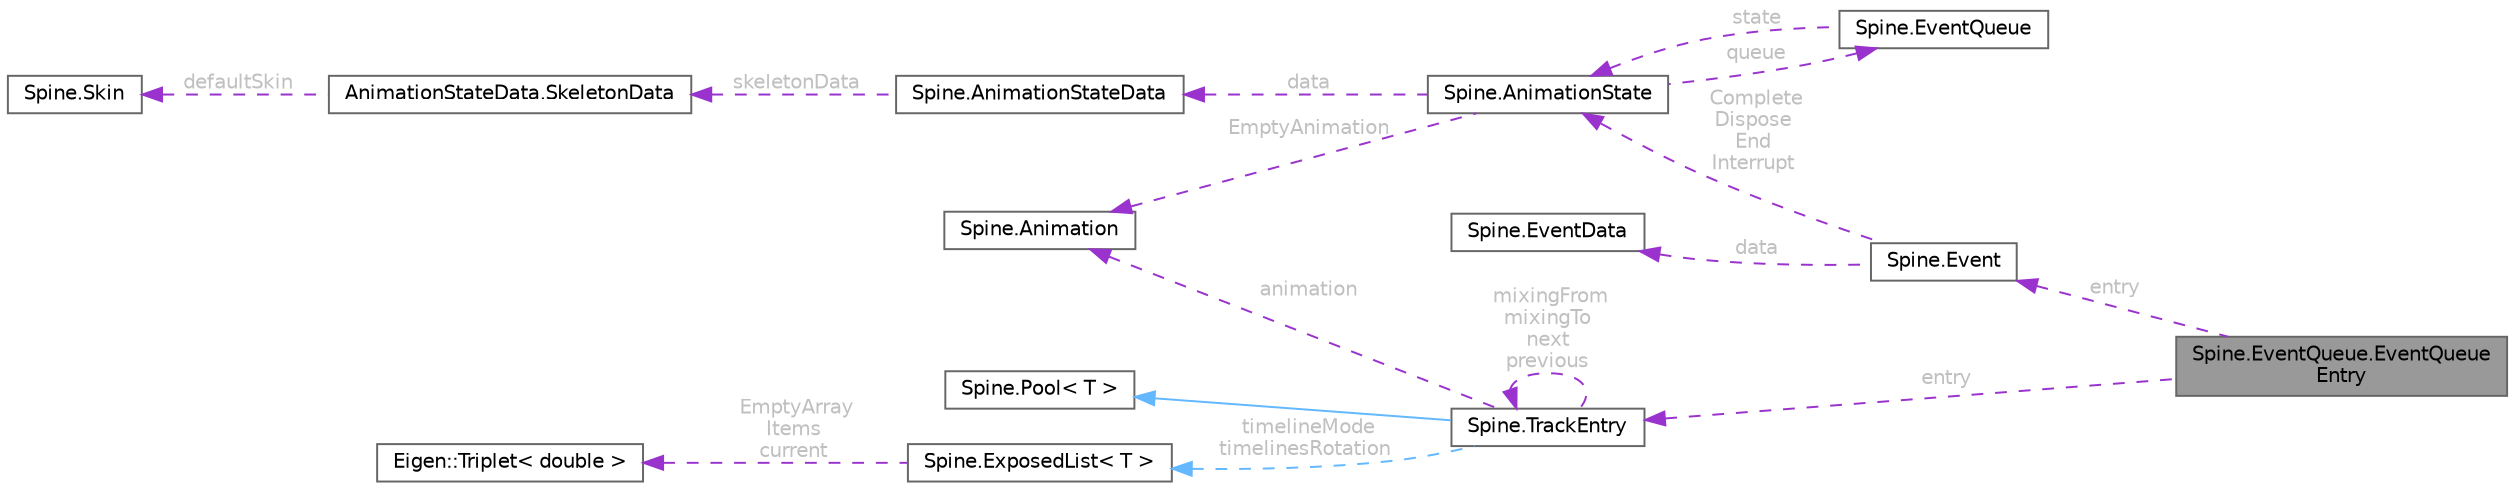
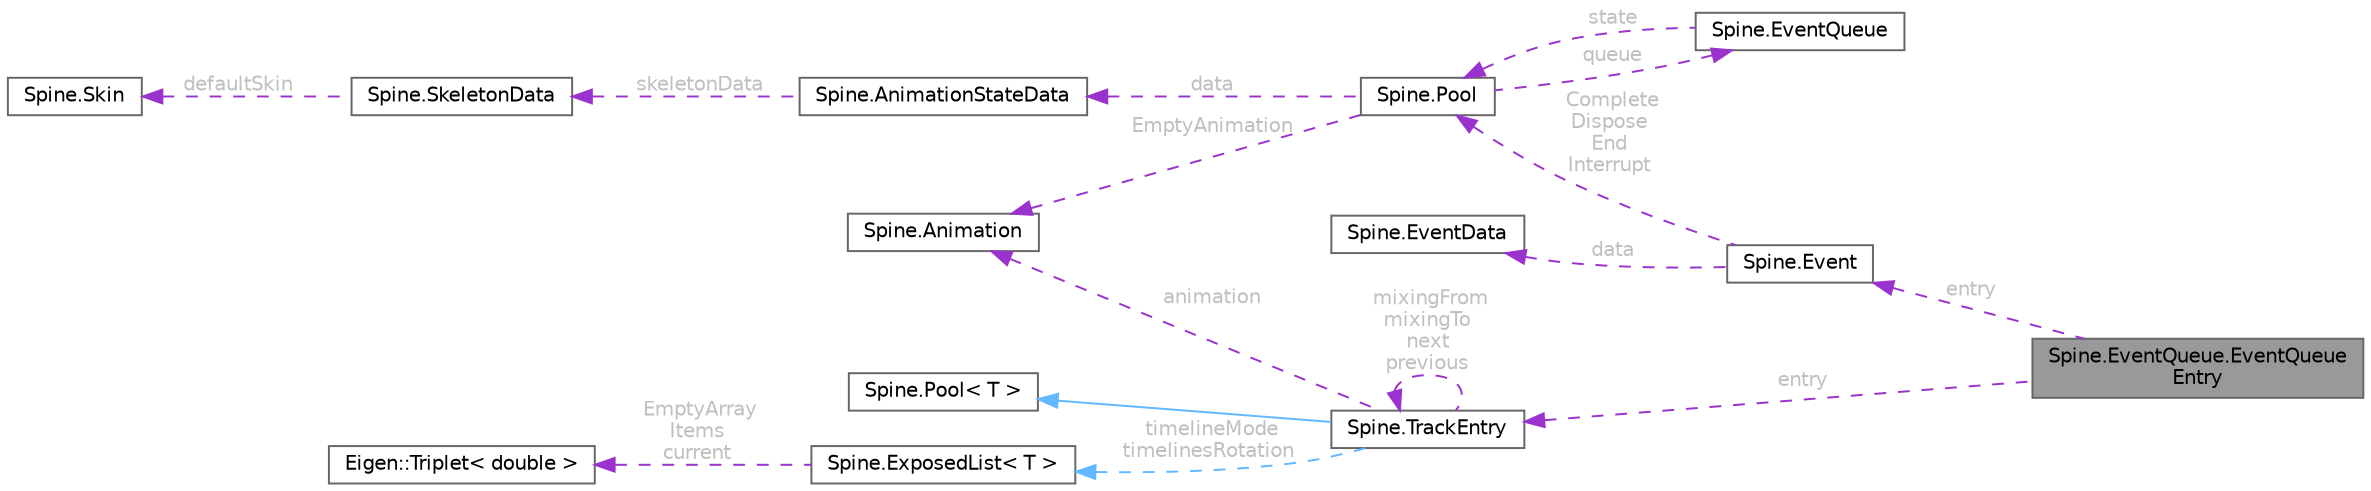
  digraph {
    rankdir=LR
    node [color=gray40 fillcolor=white fontname=Helvetica fontsize=10 shape=box style=filled]
    edge [color=darkorchid3 dir=back fontcolor=grey fontname=Helvetica fontsize=10 labelfontname=Helvetica labelfontsize=10 style=dashed]
    n1 [fillcolor=grey60 fontcolor=black height=0.2 label="Spine.EventQueue.EventQueue\lEntry" width=0.4]
    n2 [height=0.2 label="Spine.TrackEntry" width=0.4]
    n3 [height=0.2 label="Spine.Pool\< T \>" width=0.4]
    n4 [height=0.2 label="Spine.Animation" width=0.4]
-   n5 [height=0.2 label="Spine.AnimationState" width=0.4]
+   n5 [height=0.2 label="Spine.Pool" width=0.4]
    n6 [height=0.2 label="Spine.EventQueue" width=0.4]
    n7 [height=0.2 label="Spine.Event" width=0.4]
    n8 [height=0.2 label="Spine.AnimationStateData" width=0.4]
-   n9 [height=0.2 label="AnimationStateData.SkeletonData" width=0.4]
+   n9 [height=0.2 label="Spine.SkeletonData" width=0.4]
    n10 [height=0.2 label="Spine.Skin" width=0.4]
    n11 [height=0.2 label="Spine.ExposedList\< T \>" width=0.4]
    n12 [height=0.2 label="Eigen::Triplet\< double \>" width=0.4]
    n13 [height=0.2 label="Spine.EventData" width=0.4]
    n2 -> n1 [label=" entry"]
    n2 -> n2 [label=" mixingFrom\nmixingTo\nnext\nprevious"]
    n3 -> n2 [color=steelblue1 style=solid fontcolor=""]
    n4 -> n2 [label=" animation"]
    n4 -> n5 [label=" EmptyAnimation"]
    n5 -> n6 [label=" state"]
    n5 -> n7 [label=" Complete\nDispose\nEnd\nInterrupt"]
    n6 -> n5 [label=" queue"]
    n7 -> n1 [label=" entry"]
    n8 -> n5 [label=" data"]
    n9 -> n8 [label=" skeletonData"]
    n10 -> n9 [label=" defaultSkin"]
    n11 -> n2 [color=steelblue1 label=" timelineMode\ntimelinesRotation"]
    n12 -> n11 [label=" EmptyArray\nItems\ncurrent"]
    n13 -> n7 [label=" data"]
  }
